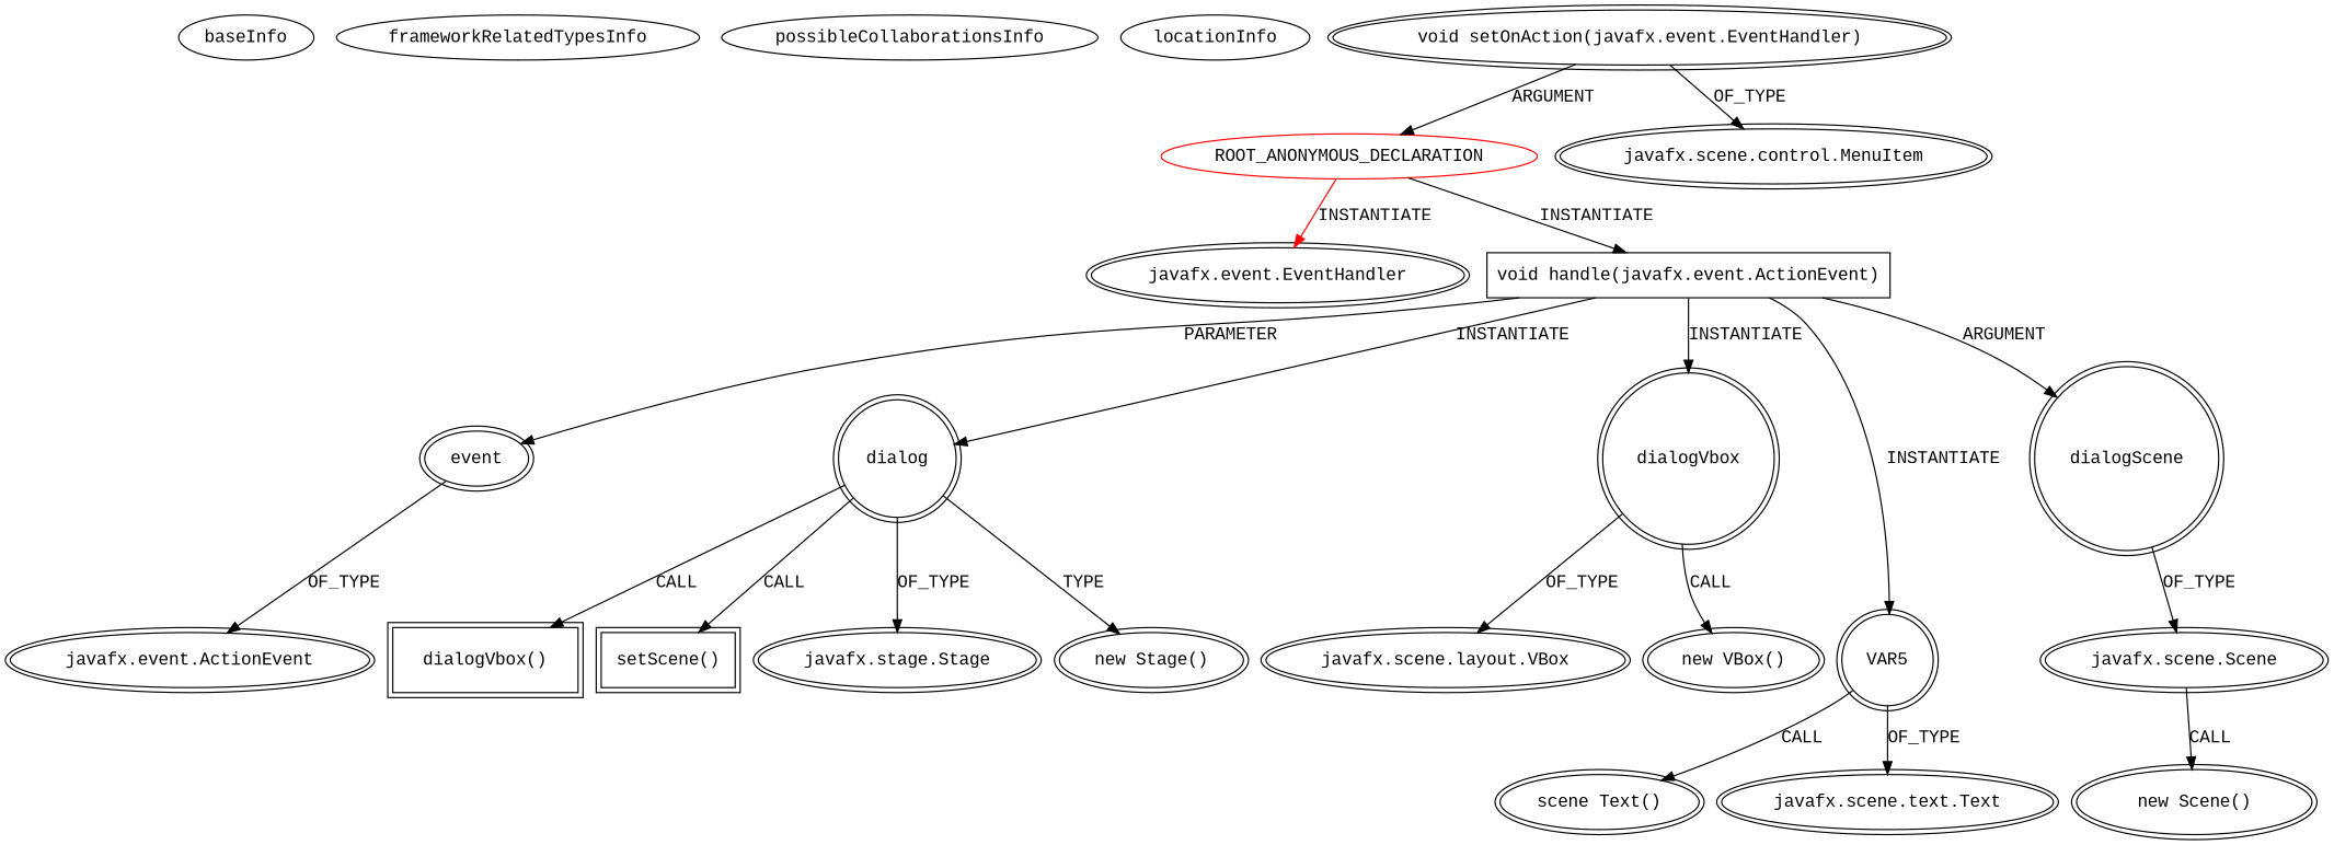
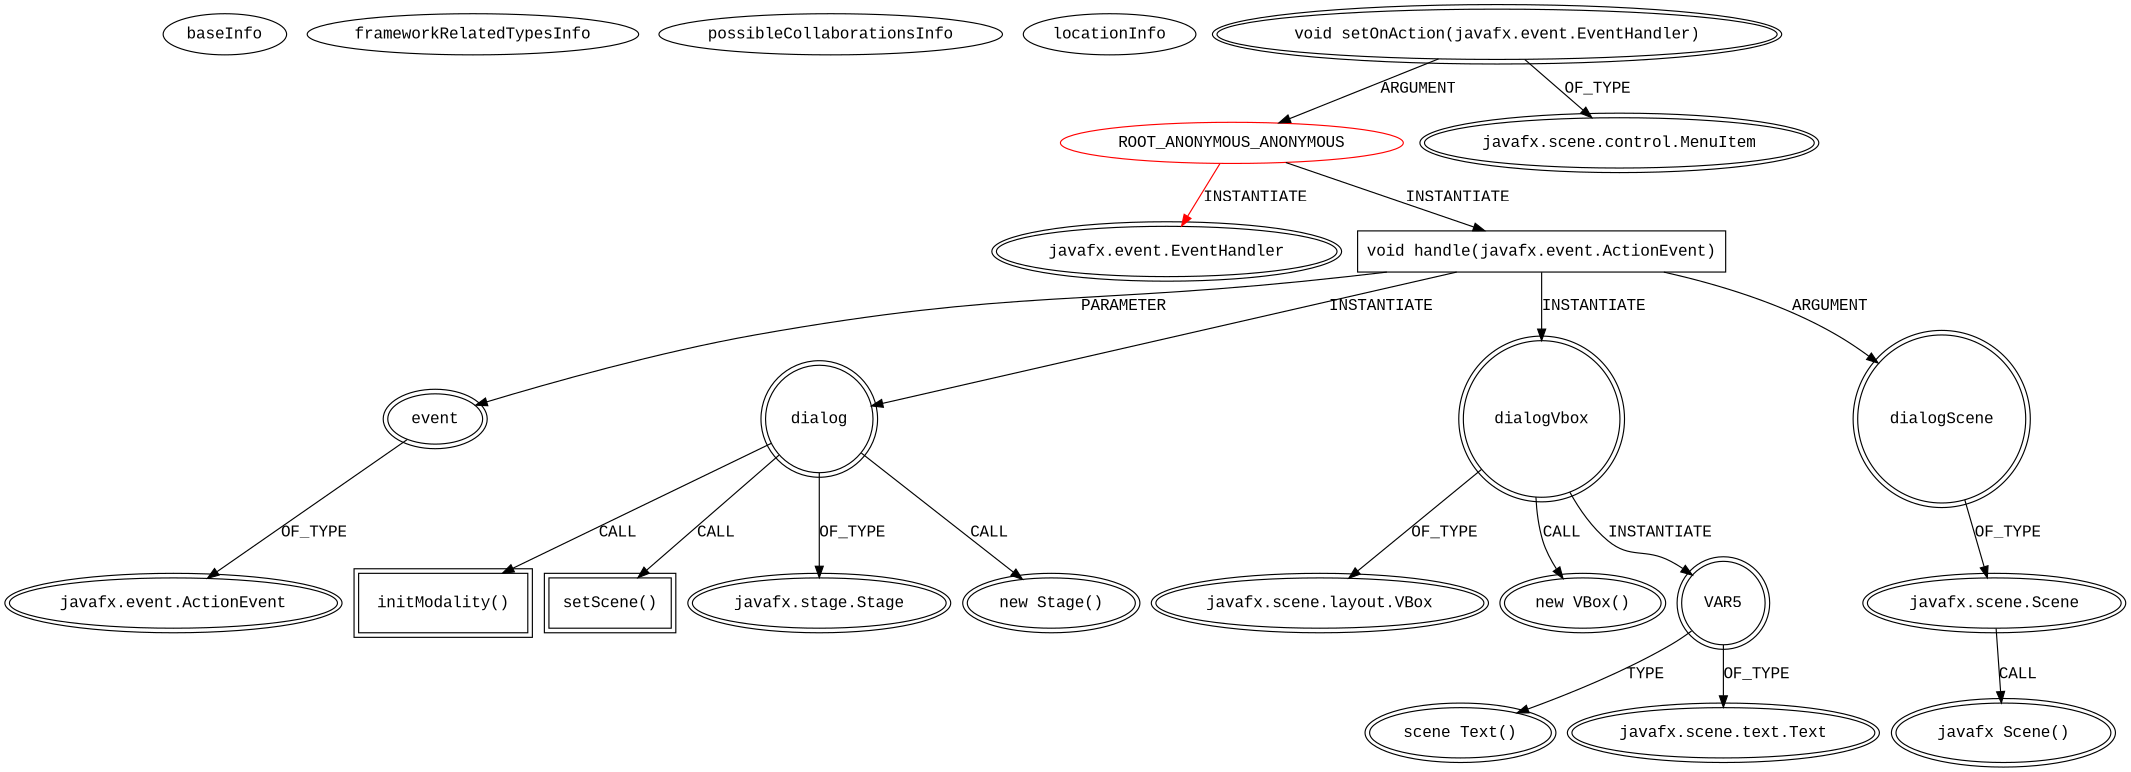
  digraph {
    fontname="Liberation Mono"
    node [fontname="Liberation Mono" isFrameworkType=true vertexType=FRAMEWORK_CLASS_TYPE peripheries=2]
    edge [fontname="Liberation Mono"]
    baseInfo [category=extension_graph graphId=4934 isAnonymous=true possibleRelation=false isFrameworkType="" vertexType="" peripheries=""]
    frameworkRelatedTypesInfo [0="javafx.event.EventHandler" isFrameworkType="" vertexType="" peripheries=""]
    possibleCollaborationsInfo [isFrameworkType="" vertexType="" peripheries=""]
    locationInfo [contextSignature="void setupMenus(javafx.stage.Stage)" filePath="/zvakanaka-bitbit/bitbit-master/src/bitbit/BitBit.java" graphId=4934 projectName="zvakanaka-bitbit" isFrameworkType="" vertexType="" peripheries=""]
-   n5 [color=red isFrameworkType=false label=ROOT_ANONYMOUS_DECLARATION vertexType=ROOT_ANONYMOUS_DECLARATION peripheries=""]
+   n5 [color=red isFrameworkType=false label=ROOT_ANONYMOUS_ANONYMOUS vertexType=ROOT_ANONYMOUS_DECLARATION peripheries=""]
    n6 [label="javafx.event.EventHandler" vertexType=FRAMEWORK_INTERFACE_TYPE]
    n7 [isFrameworkType=false label="void handle(javafx.event.ActionEvent)" shape=box vertexType=OVERRIDING_METHOD_DECLARATION peripheries=""]
    n8 [label=event vertexType=PARAMETER_DECLARATION]
    n9 [label=dialog shape=circle vertexType=VARIABLE_EXPRESION]
    n10 [label=dialogVbox shape=circle vertexType=VARIABLE_EXPRESION]
    n11 [label=VAR5 shape=circle vertexType=VARIABLE_EXPRESION]
    n12 [label=dialogScene shape=circle vertexType=VARIABLE_EXPRESION]
    n13 [label="void setOnAction(javafx.event.EventHandler)" vertexType=OUTSIDE_CALL]
    n14 [label="javafx.scene.control.MenuItem"]
    n15 [label="javafx.event.ActionEvent"]
    n16 [label="javafx.stage.Stage"]
    n17 [label="new Stage()" vertexType=CONSTRUCTOR_CALL]
-   n18 [label="dialogVbox()" shape=box vertexType=INSIDE_CALL]
+   n18 [label="initModality()" shape=box vertexType=INSIDE_CALL]
    n19 [label="setScene()" shape=box vertexType=INSIDE_CALL]
    n20 [label="javafx.scene.layout.VBox"]
    n21 [label="new VBox()" vertexType=CONSTRUCTOR_CALL]
    n22 [label="javafx.scene.text.Text"]
    n23 [label="scene Text()" vertexType=CONSTRUCTOR_CALL]
    n24 [label="javafx.scene.Scene"]
-   n25 [label="new Scene()" vertexType=CONSTRUCTOR_CALL]
+   n25 [label="javafx Scene()" vertexType=CONSTRUCTOR_CALL]
    n5 -> n6 [color=red label=INSTANTIATE]
    n5 -> n7 [label=INSTANTIATE]
    n7 -> n8 [label=PARAMETER]
    n7 -> n9 [label=INSTANTIATE]
    n7 -> n10 [label=INSTANTIATE]
-   n7 -> n11 [label=INSTANTIATE]
+   n10 -> n11 [label=INSTANTIATE]
    n7 -> n12 [label=ARGUMENT]
    n8 -> n15 [label=OF_TYPE]
    n9 -> n16 [label=OF_TYPE]
-   n9 -> n17 [label=TYPE]
+   n9 -> n17 [label=CALL]
    n9 -> n18 [label=CALL]
    n9 -> n19 [label=CALL]
    n10 -> n20 [label=OF_TYPE]
    n10 -> n21 [label=CALL]
    n11 -> n22 [label=OF_TYPE]
-   n11 -> n23 [label=CALL]
+   n11 -> n23 [label=TYPE]
    n12 -> n24 [label=OF_TYPE]
    n13 -> n5 [label=ARGUMENT]
    n13 -> n14 [label=OF_TYPE]
    n24 -> n25 [label=CALL]
  }
